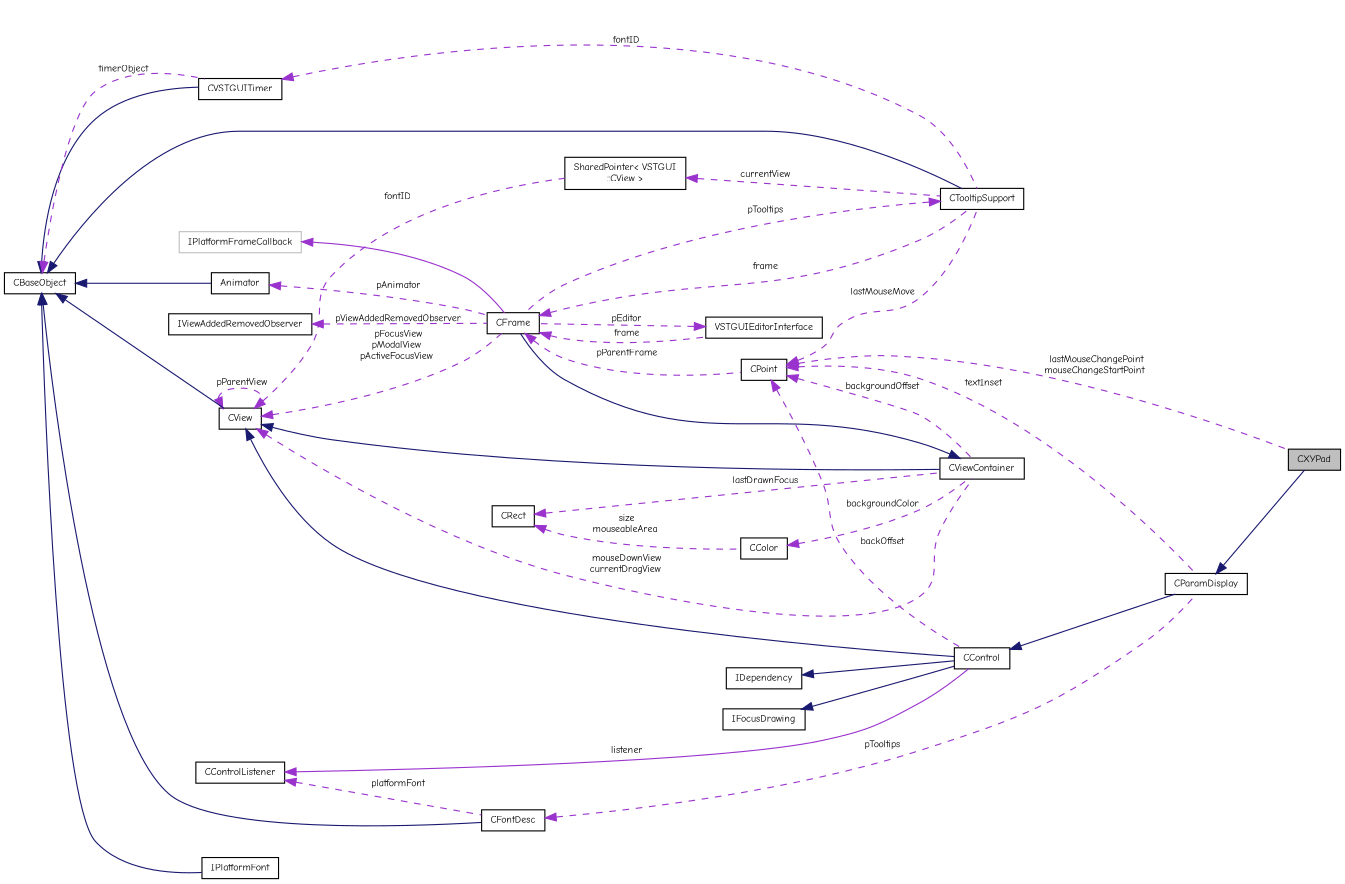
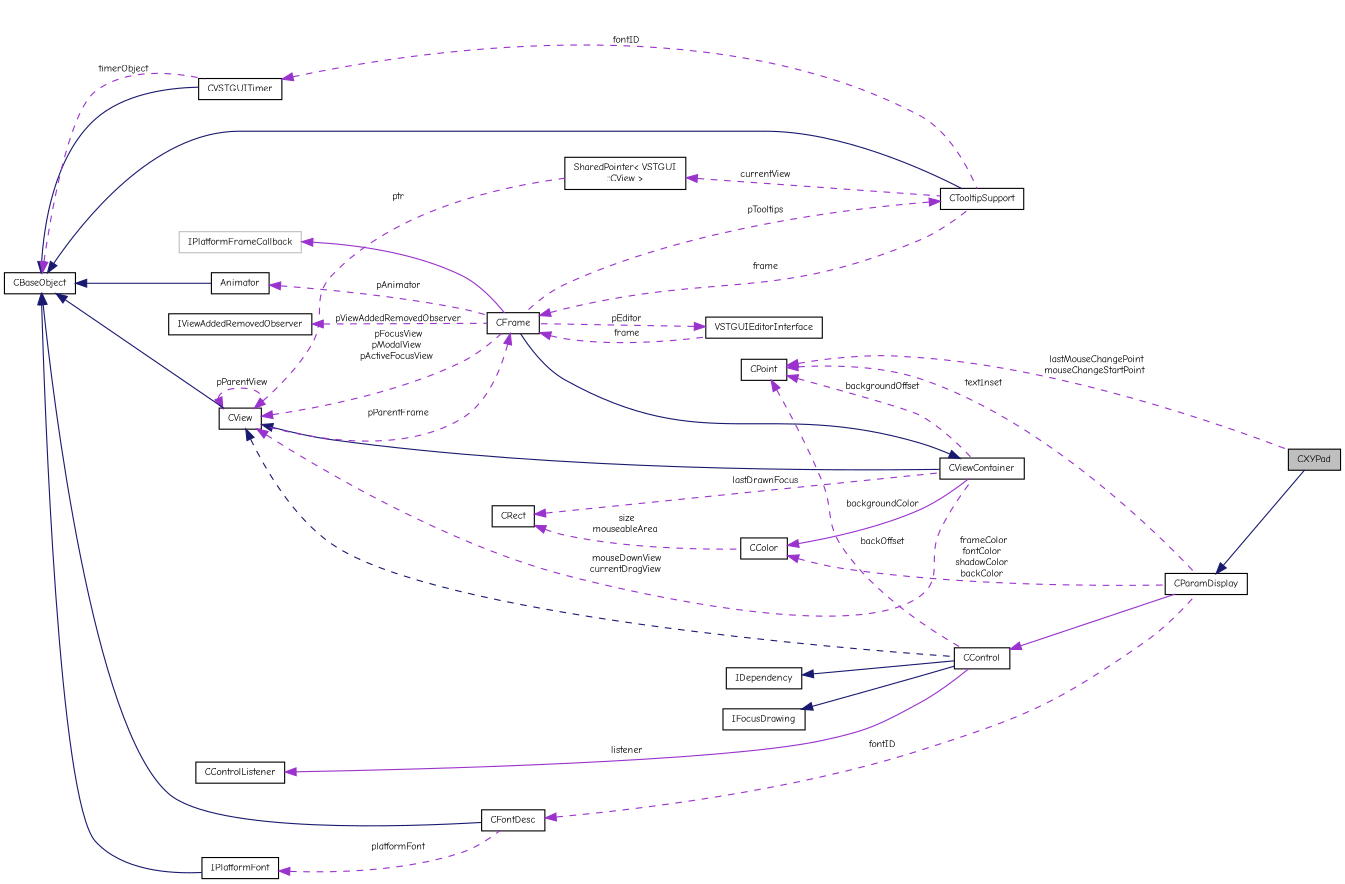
  digraph {
    fontname="Comic Neue"
    rankdir=LR
    node [color=black fontname="Comic Neue" fontsize=9 shape=record]
    edge [color=darkorchid3 dir=back fontname="Comic Neue" fontsize=9 labelfontname=Arial labelfontsize=9 style=dashed]
    n1 [fillcolor=grey75 fontcolor=black height=0.2 label=CXYPad style=filled width=0.4]
    n2 [height=0.2 label=CParamDisplay width=0.4]
    n3 [height=0.2 label=CControl width=0.4]
    n4 [height=0.2 label=CView width=0.4]
    n5 [height=0.2 label=CFrame width=0.4]
    n6 [height=0.2 label=CViewContainer width=0.4]
    n7 [height=0.2 label="SharedPointer\< VSTGUI\l::CView \>" width=0.4]
    n8 [height=0.2 label=CTooltipSupport width=0.4]
    n9 [height=0.2 label=VSTGUIEditorInterface width=0.4]
    n10 [height=0.2 label=CBaseObject width=0.4]
    n11 [height=0.2 label=Animator width=0.4]
    n12 [height=0.2 label=CVSTGUITimer width=0.4]
    n13 [height=0.2 label=CFontDesc width=0.4]
    n14 [height=0.2 label=IPlatformFont width=0.4]
    n15 [height=0.2 label=CPoint width=0.4]
    n16 [height=0.2 label=CColor width=0.4]
    n17 [height=0.2 label=CRect width=0.4]
    n18 [color=grey75 height=0.2 label=IPlatformFrameCallback width=0.4]
    n19 [height=0.2 label=IViewAddedRemovedObserver width=0.4]
    n20 [height=0.2 label=IFocusDrawing width=0.4]
    n21 [height=0.2 label=IDependency width=0.4]
    n22 [height=0.2 label=CControlListener width=0.4]
    n2 -> n1 [color=midnightblue style=solid]
-   n3 -> n2 [color=midnightblue style=solid]
-   n4 -> n3 [color=midnightblue style=solid]
+   n3 -> n2 [style=solid]
+   n4 -> n3 [color=midnightblue]
    n4 -> n4 [label=" pParentView"]
    n4 -> n5 [label=" pFocusView\npModalView\npActiveFocusView"]
    n4 -> n6 [color=midnightblue style=solid]
    n4 -> n6 [label=" mouseDownView\ncurrentDragView"]
-   n4 -> n7 [label=" fontID"]
-   n5 -> n15 [label=" pParentFrame"]
+   n4 -> n7 [label=" ptr"]
+   n5 -> n4 [label=" pParentFrame"]
    n5 -> n8 [label=" frame"]
    n5 -> n9 [label=" frame"]
    n6 -> n5 [color=midnightblue style=solid]
    n7 -> n8 [label=" currentView"]
    n8 -> n5 [label=" pTooltips"]
    n9 -> n5 [label=" pEditor"]
    n10 -> n4 [color=midnightblue style=solid]
    n10 -> n8 [color=midnightblue style=solid]
    n10 -> n11 [color=midnightblue style=solid]
    n10 -> n12 [color=midnightblue style=solid]
    n10 -> n12 [label=" timerObject"]
    n10 -> n13 [color=midnightblue style=solid]
    n10 -> n14 [color=midnightblue style=solid]
    n11 -> n5 [label=" pAnimator"]
    n12 -> n8 [label=" fontID"]
-   n13 -> n2 [label=" pTooltips"]
-   n22 -> n13 [label=" platformFont"]
+   n13 -> n2 [label=" fontID"]
+   n14 -> n13 [label=" platformFont"]
    n15 -> n1 [label=" lastMouseChangePoint\nmouseChangeStartPoint"]
    n15 -> n2 [label=" textInset"]
    n15 -> n3 [label=" backOffset"]
    n15 -> n6 [label=" backgroundOffset"]
-   n15 -> n8 [label=" lastMouseMove"]
-   n16 -> n6 [label=" backgroundColor"]
+   n16 -> n2 [label=" frameColor\nfontColor\nshadowColor\nbackColor"]
+   n16 -> n6 [label=" backgroundColor" style=solid]
    n17 -> n6 [label=" lastDrawnFocus"]
    n17 -> n16 [label=" size\nmouseableArea"]
    n18 -> n5 [style=solid]
    n19 -> n5 [label=" pViewAddedRemovedObserver"]
    n20 -> n3 [color=midnightblue style=solid]
    n21 -> n3 [color=midnightblue style=solid]
    n22 -> n3 [label=" listener" style=solid]
  }
